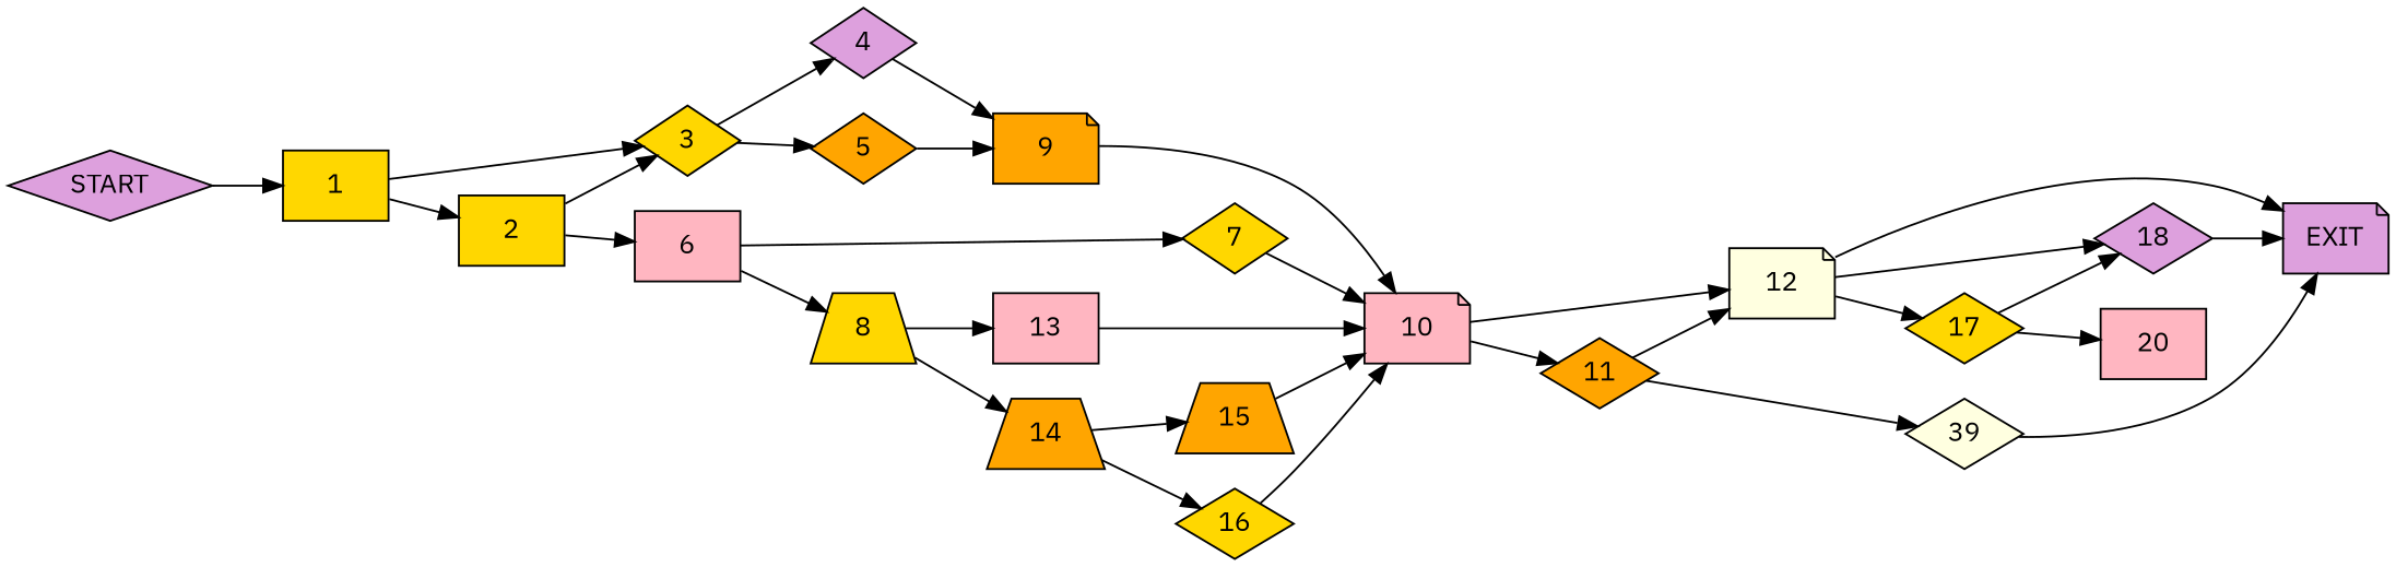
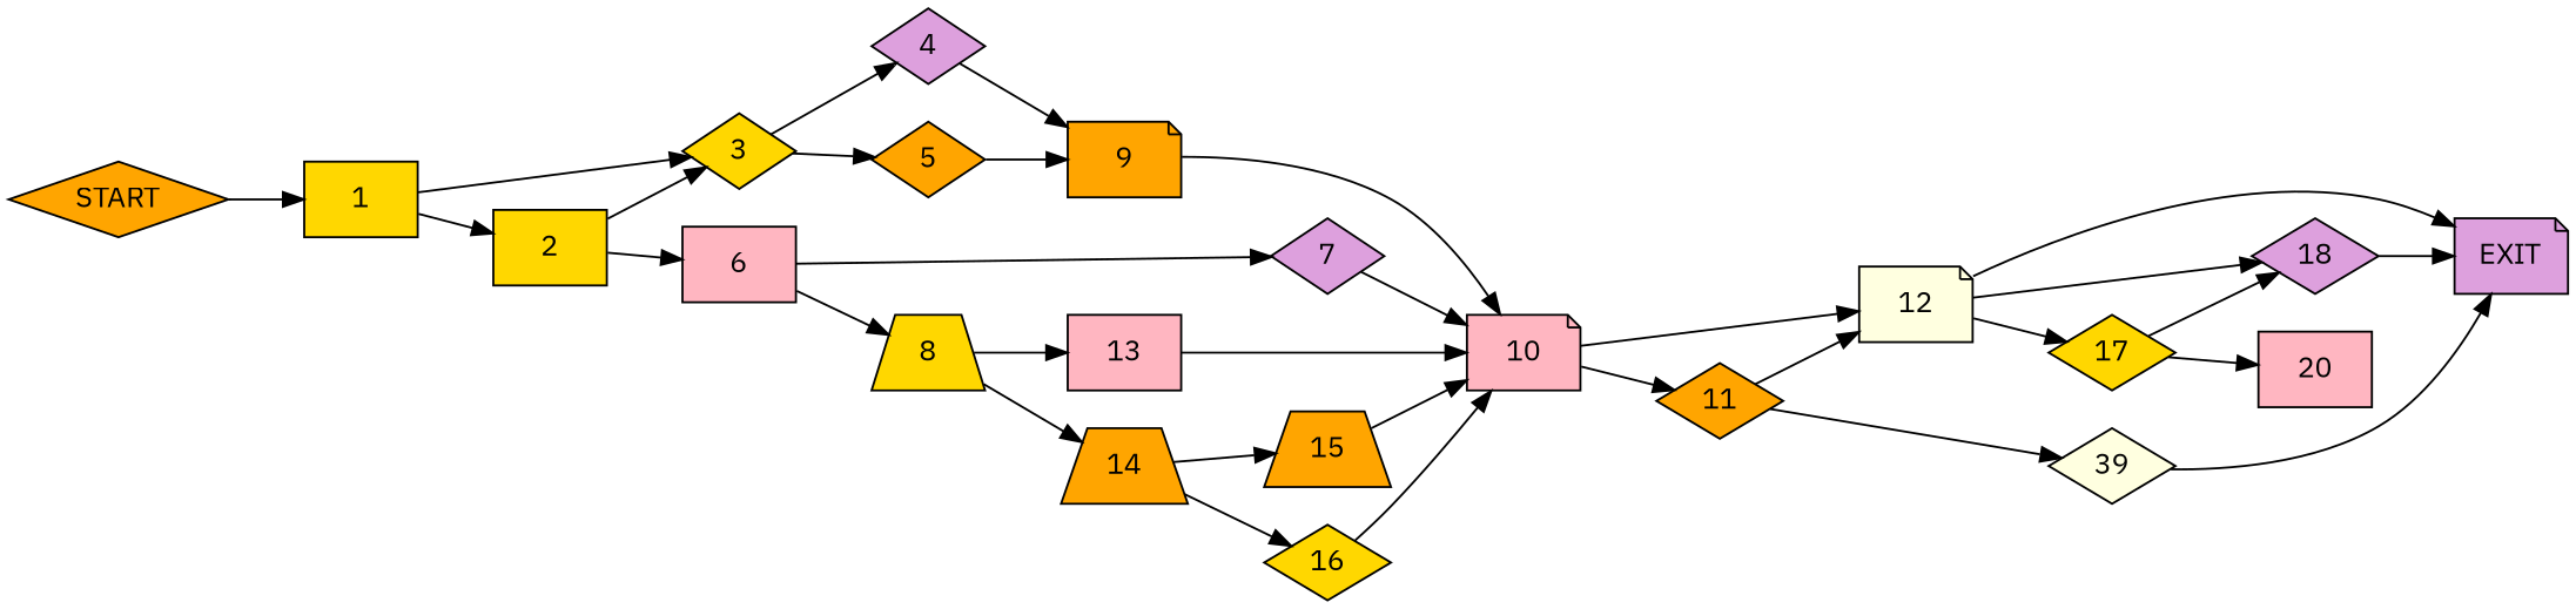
  digraph {
    fontname="IBM Plex Sans"
    rankdir=LR
    node [fillcolor=orange fontname="IBM Plex Sans" shape=diamond style=filled]
    edge [fontname="IBM Plex Sans"]
-   n1 [fillcolor=plum label=START]
+   n1 [label=START]
    1 [fillcolor=gold shape=box]
    2 [fillcolor=gold shape=box]
    3 [fillcolor=gold]
    n5 [fillcolor=plum label=EXIT shape=note]
    6 [fillcolor=lightpink shape=box]
    4 [fillcolor=plum]
    5
-   7 [fillcolor=gold]
+   7 [fillcolor=plum]
    8 [fillcolor=gold shape=trapezium]
    9 [shape=note]
    10 [fillcolor=lightpink shape=note]
    13 [fillcolor=lightpink shape=box]
    14 [shape=trapezium]
    11
    12 [fillcolor=lightyellow shape=note]
    15 [shape=trapezium]
    16 [fillcolor=gold]
    n19 [fillcolor=lightyellow label=39]
    17 [fillcolor=gold]
    18 [fillcolor=plum]
    20 [fillcolor=lightpink shape=box]
    n1 -> 1
    1 -> 2
    1 -> 3
    2 -> 3
    2 -> 6
    3 -> 4
    3 -> 5
    6 -> 7
    6 -> 8
    4 -> 9
    5 -> 9
    7 -> 10
    8 -> 13
    8 -> 14
    9 -> 10
    10 -> 11
    10 -> 12
    13 -> 10
    14 -> 15
    14 -> 16
    11 -> 12
    11 -> n19
    12 -> n5
    12 -> 17
    12 -> 18
    15 -> 10
    16 -> 10
    n19 -> n5
    17 -> 18
    17 -> 20
    18 -> n5
  }
